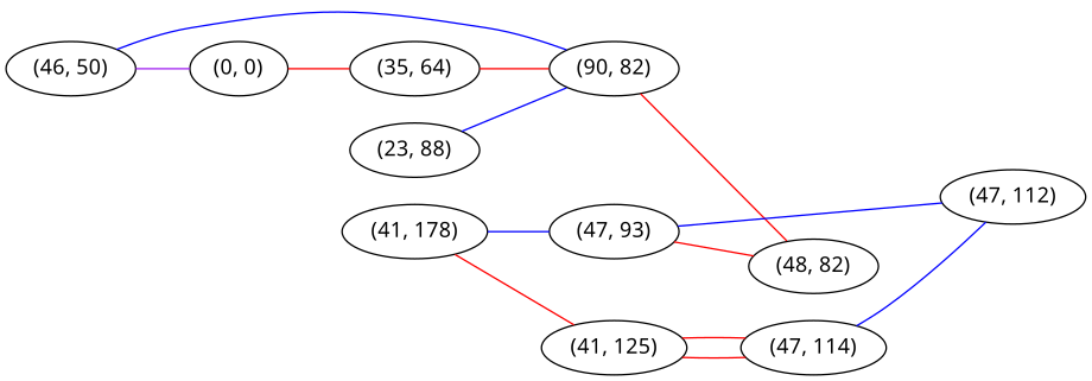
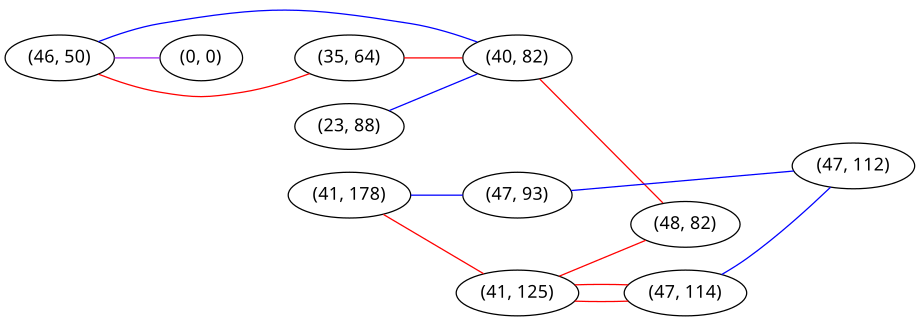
  graph {
    fontname="Noto Sans"
    rankdir=LR
    node [fontname="Noto Sans"]
    edge [color=red fontname="Noto Sans" weight=1]
    n1 [label="(46, 50)"]
    "(0, 0)"
    "(35, 64)"
-   "(40, 82)" [label="(90, 82)"]
+   "(40, 82)"
    "(48, 82)"
    n6 [label="(41, 178)"]
    n7 [label="(47, 93)"]
    "(41, 125)"
    "(47, 112)"
    "(47, 114)"
    "(23, 88)"
    n1 -- "(0, 0)" [color=purple weight=4]
-   "(0, 0)" -- "(35, 64)"
+   n1 -- "(35, 64)"
    n1 -- "(40, 82)" [color=blue weight=3]
    "(35, 64)" -- "(40, 82)" [weight=3]
    "(40, 82)" -- "(48, 82)"
    n6 -- n7 [color=blue weight=3]
    n6 -- "(41, 125)"
-   n7 -- "(48, 82)"
+   "(41, 125)" -- "(48, 82)"
    n7 -- "(47, 112)" [color=blue weight=3]
    "(41, 125)" -- "(47, 114)"
    "(41, 125)" -- "(47, 114)"
    "(47, 114)" -- "(47, 112)" [color=blue]
    "(23, 88)" -- "(40, 82)" [color=blue weight=3]
  }
